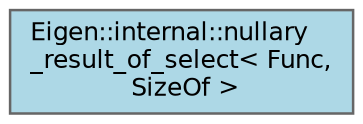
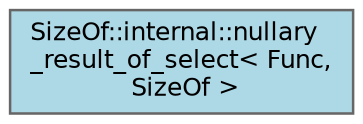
  digraph {
    rankdir=LR
-   n1 [color=grey40 fillcolor=lightblue fontname=Helvetica fontsize=10 height=0.2 label="Eigen::internal::nullary\l_result_of_select\< Func,\l SizeOf \>" shape=box style=filled width=0.4]
+   n1 [color=grey40 fillcolor=lightblue fontname=Helvetica fontsize=10 height=0.2 label="SizeOf::internal::nullary\l_result_of_select\< Func,\l SizeOf \>" shape=box style=filled width=0.4]
  }
